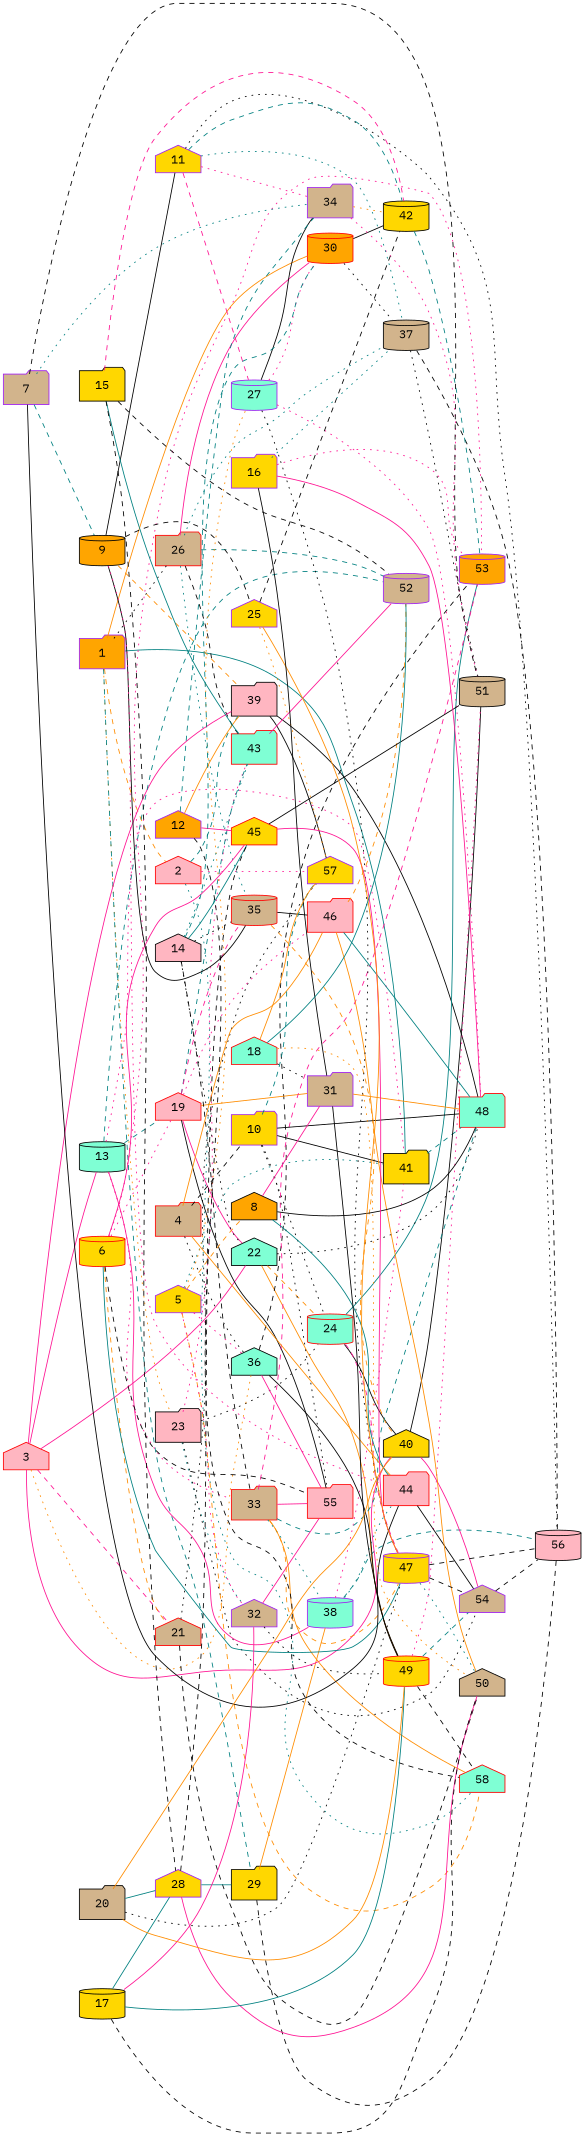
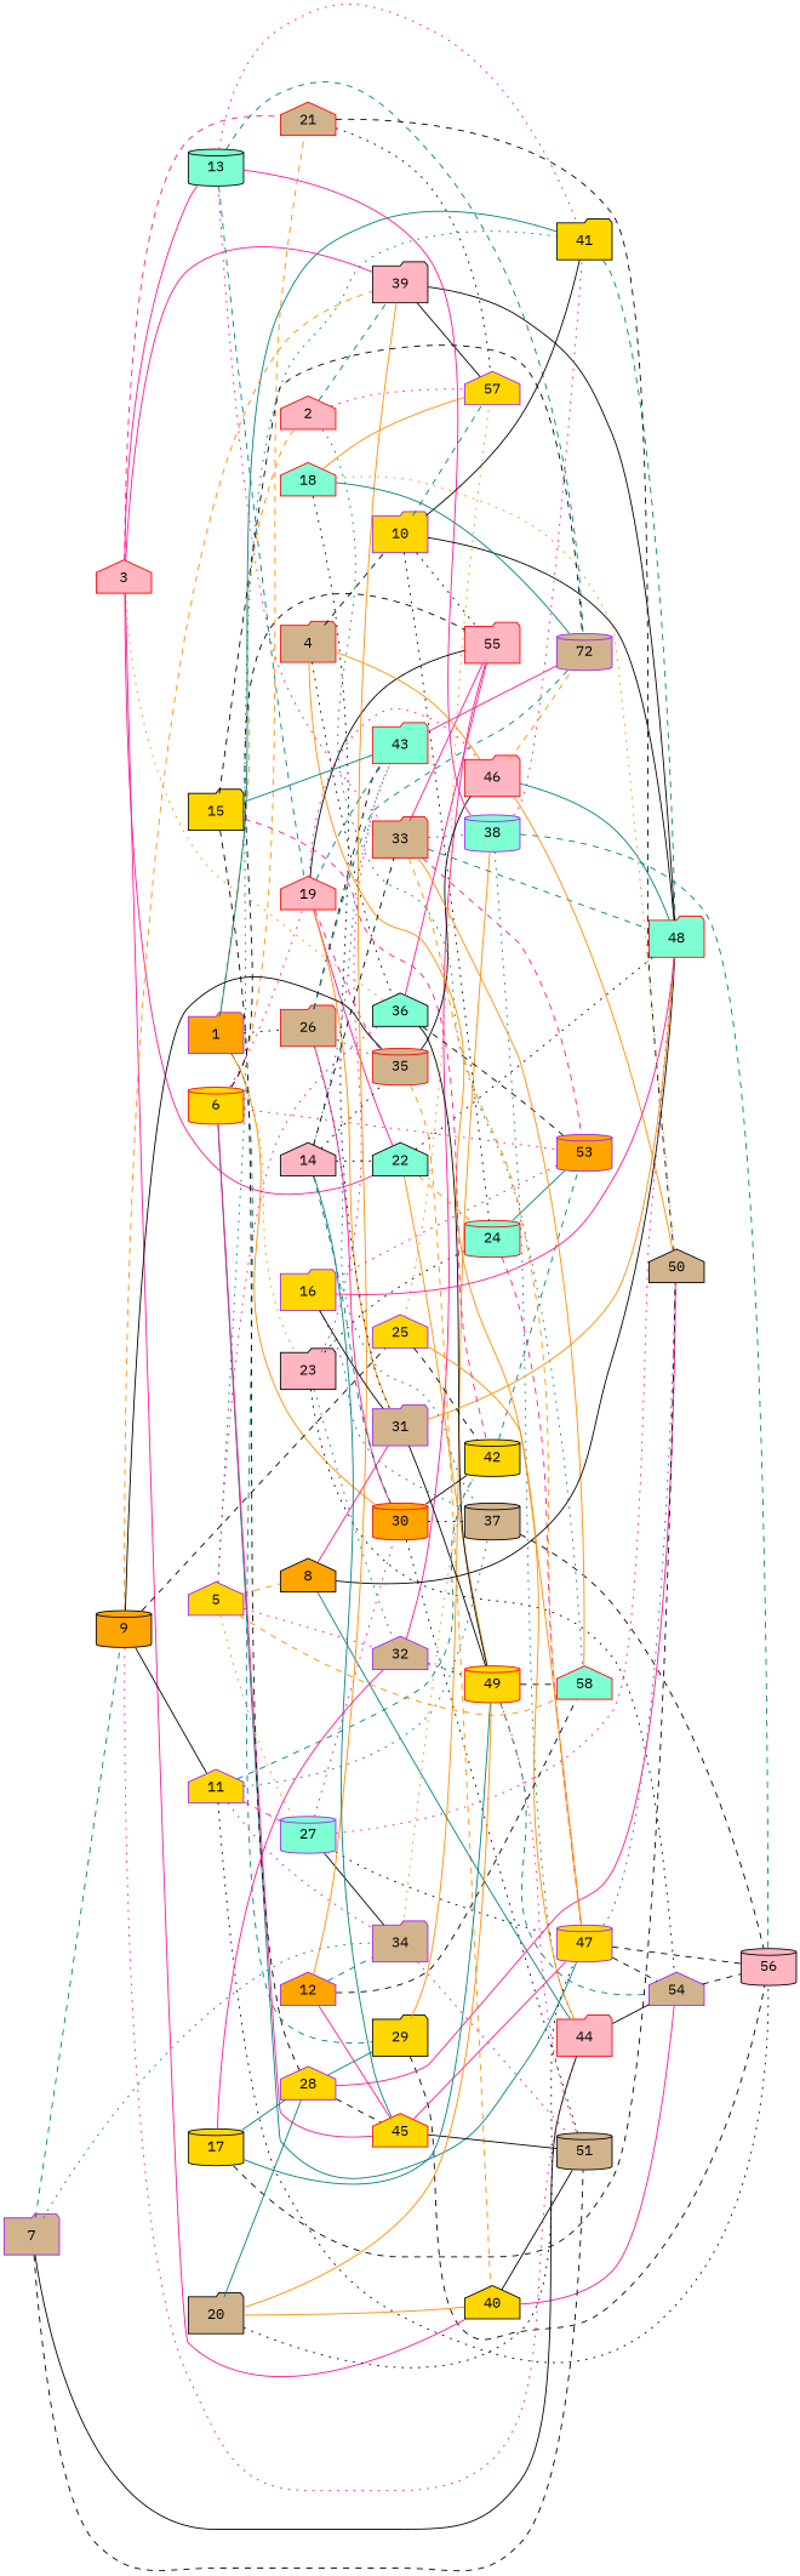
  graph {
    fontname="IBM Plex Mono"
    rankdir=LR
    node [color=red fillcolor=gold fontname="IBM Plex Mono" shape=house style=filled]
    edge [color=black fontname="IBM Plex Mono" style=solid weight=1.0]
    1 [color=purple fillcolor=orange shape=folder]
    2 [fillcolor=lightpink]
    23 [color=black fillcolor=lightpink shape=folder]
    26 [fillcolor=tan shape=folder]
    29 [color=black shape=folder]
    30 [fillcolor=orange shape=cylinder]
    41 [color=black shape=folder]
    39 [color=black fillcolor=lightpink shape=folder]
    57 [color=purple]
    58 [fillcolor=aquamarine]
    32 [color=purple fillcolor=tan]
    24 [fillcolor=aquamarine shape=cylinder]
    43 [fillcolor=aquamarine shape=folder]
    54 [color=purple fillcolor=tan]
    35 [fillcolor=tan shape=cylinder]
    37 [color=black fillcolor=tan shape=cylinder]
-   52 [color=purple fillcolor=tan shape=cylinder]
+   52 [color=purple fillcolor=tan shape=cylinder label=72]
    56 [color=black fillcolor=lightpink shape=cylinder]
    38 [color=purple fillcolor=aquamarine shape=cylinder]
    42 [color=black shape=cylinder]
    48 [fillcolor=aquamarine shape=folder]
    3 [fillcolor=lightpink]
    13 [color=black fillcolor=aquamarine shape=cylinder]
    21 [fillcolor=tan]
    22 [color=black fillcolor=aquamarine]
    36 [color=black fillcolor=aquamarine]
    40 [color=black]
    19 [fillcolor=lightpink]
    33 [fillcolor=tan shape=folder]
    50 [color=black fillcolor=tan]
    49 [shape=cylinder]
    53 [color=purple fillcolor=orange shape=cylinder]
    55 [fillcolor=lightpink shape=folder]
    51 [color=black fillcolor=tan shape=cylinder]
    4 [fillcolor=tan shape=folder]
    10 [color=purple shape=folder]
    44 [fillcolor=lightpink shape=folder]
    46 [fillcolor=lightpink shape=folder]
    5 [color=purple]
    8 [color=black fillcolor=orange]
    27 [color=purple fillcolor=aquamarine shape=cylinder]
    31 [color=purple fillcolor=tan shape=folder]
    47 [color=purple shape=cylinder]
    34 [color=purple fillcolor=tan shape=folder]
    6 [shape=cylinder]
    45
    7 [color=purple fillcolor=tan shape=folder]
    9 [color=black fillcolor=orange shape=cylinder]
    11 [color=purple]
    25 [color=purple]
    12 [color=purple fillcolor=orange]
    14 [color=black fillcolor=lightpink]
    15 [color=black shape=folder]
    28 [color=purple]
    16 [color=purple shape=folder]
    17 [color=black shape=cylinder]
    18 [fillcolor=aquamarine]
    20 [color=black fillcolor=tan shape=folder]
    1 -- 2 [color=darkorange style=dashed]
    1 -- 23 [color=darkorange style=dotted]
    1 -- 26 [style=dotted]
    1 -- 29 [color=teal style=dashed]
    1 -- 30 [color=darkorange]
    1 -- 41 [color=teal]
    2 -- 39 [color=teal style=dashed]
    2 -- 57 [color=deeppink style=dotted]
    2 -- 58 [color=teal style=dotted]
    23 -- 32 [color=teal style=dotted weight=2.0]
    23 -- 24 [style=dotted]
    23 -- 43 [color=deeppink style=dotted]
    23 -- 54 [style=dotted]
    26 -- 30 [color=deeppink]
    26 -- 43 [style=dashed]
    26 -- 35 [color=teal style=dotted]
    26 -- 37 [color=teal style=dotted]
    26 -- 52 [color=teal style=dashed]
    29 -- 56 [style=dashed]
    29 -- 38 [color=darkorange]
    30 -- 37 [style=dotted]
    30 -- 42
    41 -- 48 [color=teal style=dashed]
    39 -- 57
    39 -- 48
    32 -- 49 [style=dotted]
    32 -- 55 [color=deeppink]
-   24 -- 40
    24 -- 53 [color=teal]
    24 -- 47 [color=deeppink style=dashed]
    43 -- 52 [color=deeppink]
    54 -- 56 [style=dashed]
    35 -- 40 [color=darkorange style=dashed]
    35 -- 46
    37 -- 56 [style=dashed]
-   37 -- 51 [style=dotted]
+   30 -- 51 [style=dotted]
    38 -- 41 [color=deeppink style=dotted]
    38 -- 56 [color=teal style=dashed]
    38 -- 44 [color=teal style=dotted]
    42 -- 53 [color=teal style=dashed]
    3 -- 39 [color=deeppink]
    3 -- 13 [color=deeppink]
    3 -- 21 [color=deeppink style=dashed]
    3 -- 22 [color=deeppink]
    3 -- 36 [color=darkorange style=dotted]
    3 -- 40 [color=deeppink]
    13 -- 41 [color=deeppink style=dotted]
    13 -- 52 [color=teal style=dashed]
    13 -- 38 [color=deeppink]
    13 -- 19 [color=teal style=dashed]
    13 -- 33 [color=deeppink style=dotted]
    21 -- 57 [style=dotted]
    21 -- 50 [style=dashed]
    22 -- 24 [color=darkorange style=dashed]
    22 -- 48 [style=dotted]
    22 -- 49 [color=darkorange]
    36 -- 49
    36 -- 53 [style=dashed]
    36 -- 55 [color=deeppink]
    40 -- 54 [color=deeppink]
    40 -- 51
    19 -- 43 [color=teal style=dashed]
    19 -- 35 [color=deeppink style=dashed]
    19 -- 22 [color=deeppink]
    19 -- 55
    19 -- 46 [color=deeppink style=dotted]
    19 -- 31 [color=darkorange]
    33 -- 58 [color=darkorange]
    33 -- 38 [color=teal style=dotted]
    33 -- 48 [color=teal style=dashed]
    33 -- 53 [color=deeppink style=dashed]
    33 -- 55 [color=deeppink]
    33 -- 47 [color=darkorange style=dashed]
    49 -- 58 [style=dashed weight=2.0]
    49 -- 54 [color=teal style=dashed]
    49 -- 51 [color=deeppink style=dotted]
    4 -- 36 [style=dotted]
    4 -- 10 [style=dashed]
    4 -- 44 [color=darkorange]
    4 -- 46 [color=darkorange]
    10 -- 41
    10 -- 57 [color=teal style=dashed]
    10 -- 24 [style=dotted]
    10 -- 48
    10 -- 55 [style=dotted]
    44 -- 54
    46 -- 52 [color=darkorange style=dashed]
    46 -- 48 [color=teal]
    46 -- 50 [color=darkorange]
    5 -- 41 [color=teal style=dotted]
    5 -- 58 [color=darkorange style=dashed]
    5 -- 32 [color=deeppink style=dotted]
    5 -- 36 [color=deeppink style=dotted]
    5 -- 8 [color=darkorange style=dashed]
    5 -- 27 [color=darkorange style=dotted]
    8 -- 48
    8 -- 44 [color=teal]
    8 -- 31 [color=deeppink]
    27 -- 30 [color=deeppink style=dotted]
    27 -- 48 [color=deeppink style=dotted]
    27 -- 47 [style=dotted]
    27 -- 34
    31 -- 48 [color=darkorange]
    31 -- 49
    47 -- 54 [style=dashed]
    47 -- 56 [style=dashed]
    47 -- 50 [color=teal style=dotted]
    34 -- 42 [color=darkorange style=dotted]
    34 -- 51 [color=deeppink style=dotted]
    6 -- 21 [color=darkorange style=dashed]
    6 -- 19 [color=deeppink style=dotted]
    6 -- 53 [color=deeppink style=dotted]
    6 -- 55 [style=dashed]
    6 -- 47 [color=teal]
    6 -- 45 [color=deeppink]
    45 -- 51
    45 -- 47 [color=deeppink]
    7 -- 51 [style=dashed]
    7 -- 44
    7 -- 34 [color=teal style=dotted]
    7 -- 9 [color=teal style=dashed]
    9 -- 39 [color=darkorange style=dashed]
    9 -- 35
    9 -- 44 [color=deeppink style=dotted]
    9 -- 11
    9 -- 25 [style=dashed]
    11 -- 37 [color=teal style=dotted]
    11 -- 56 [style=dotted]
    11 -- 42 [color=teal style=dashed]
    11 -- 27 [color=deeppink style=dashed]
    11 -- 34 [color=deeppink style=dotted]
    25 -- 57 [color=darkorange style=dotted]
    25 -- 42 [style=dashed]
    25 -- 47 [color=darkorange]
    12 -- 39 [color=darkorange]
    12 -- 58 [style=dashed]
    12 -- 34 [color=teal style=dashed]
    12 -- 45 [color=deeppink]
    14 -- 30 [color=teal style=dashed]
    14 -- 43 [color=teal style=dotted]
    14 -- 35 [style=dotted]
    14 -- 22 [style=dotted]
    14 -- 33 [style=dashed]
    14 -- 45 [color=teal]
    15 -- 43 [color=teal]
    15 -- 52 [style=dashed]
    15 -- 42 [color=deeppink style=dashed]
    15 -- 28 [style=dashed]
    28 -- 29 [color=teal]
    28 -- 50 [color=deeppink]
    28 -- 45 [style=dashed]
    16 -- 37 [color=teal style=dotted]
    16 -- 48 [color=deeppink]
    16 -- 53 [color=deeppink style=dotted]
    16 -- 31
    17 -- 32 [color=deeppink]
    17 -- 50 [style=dashed]
    17 -- 49 [color=teal]
    17 -- 28 [color=teal]
    18 -- 57 [color=darkorange]
    18 -- 52 [color=teal]
    18 -- 50 [color=darkorange style=dotted]
    18 -- 31 [style=dotted]
    20 -- 40 [color=darkorange]
    20 -- 49 [color=darkorange]
    20 -- 47 [style=dotted]
    20 -- 28 [color=teal]
  }
